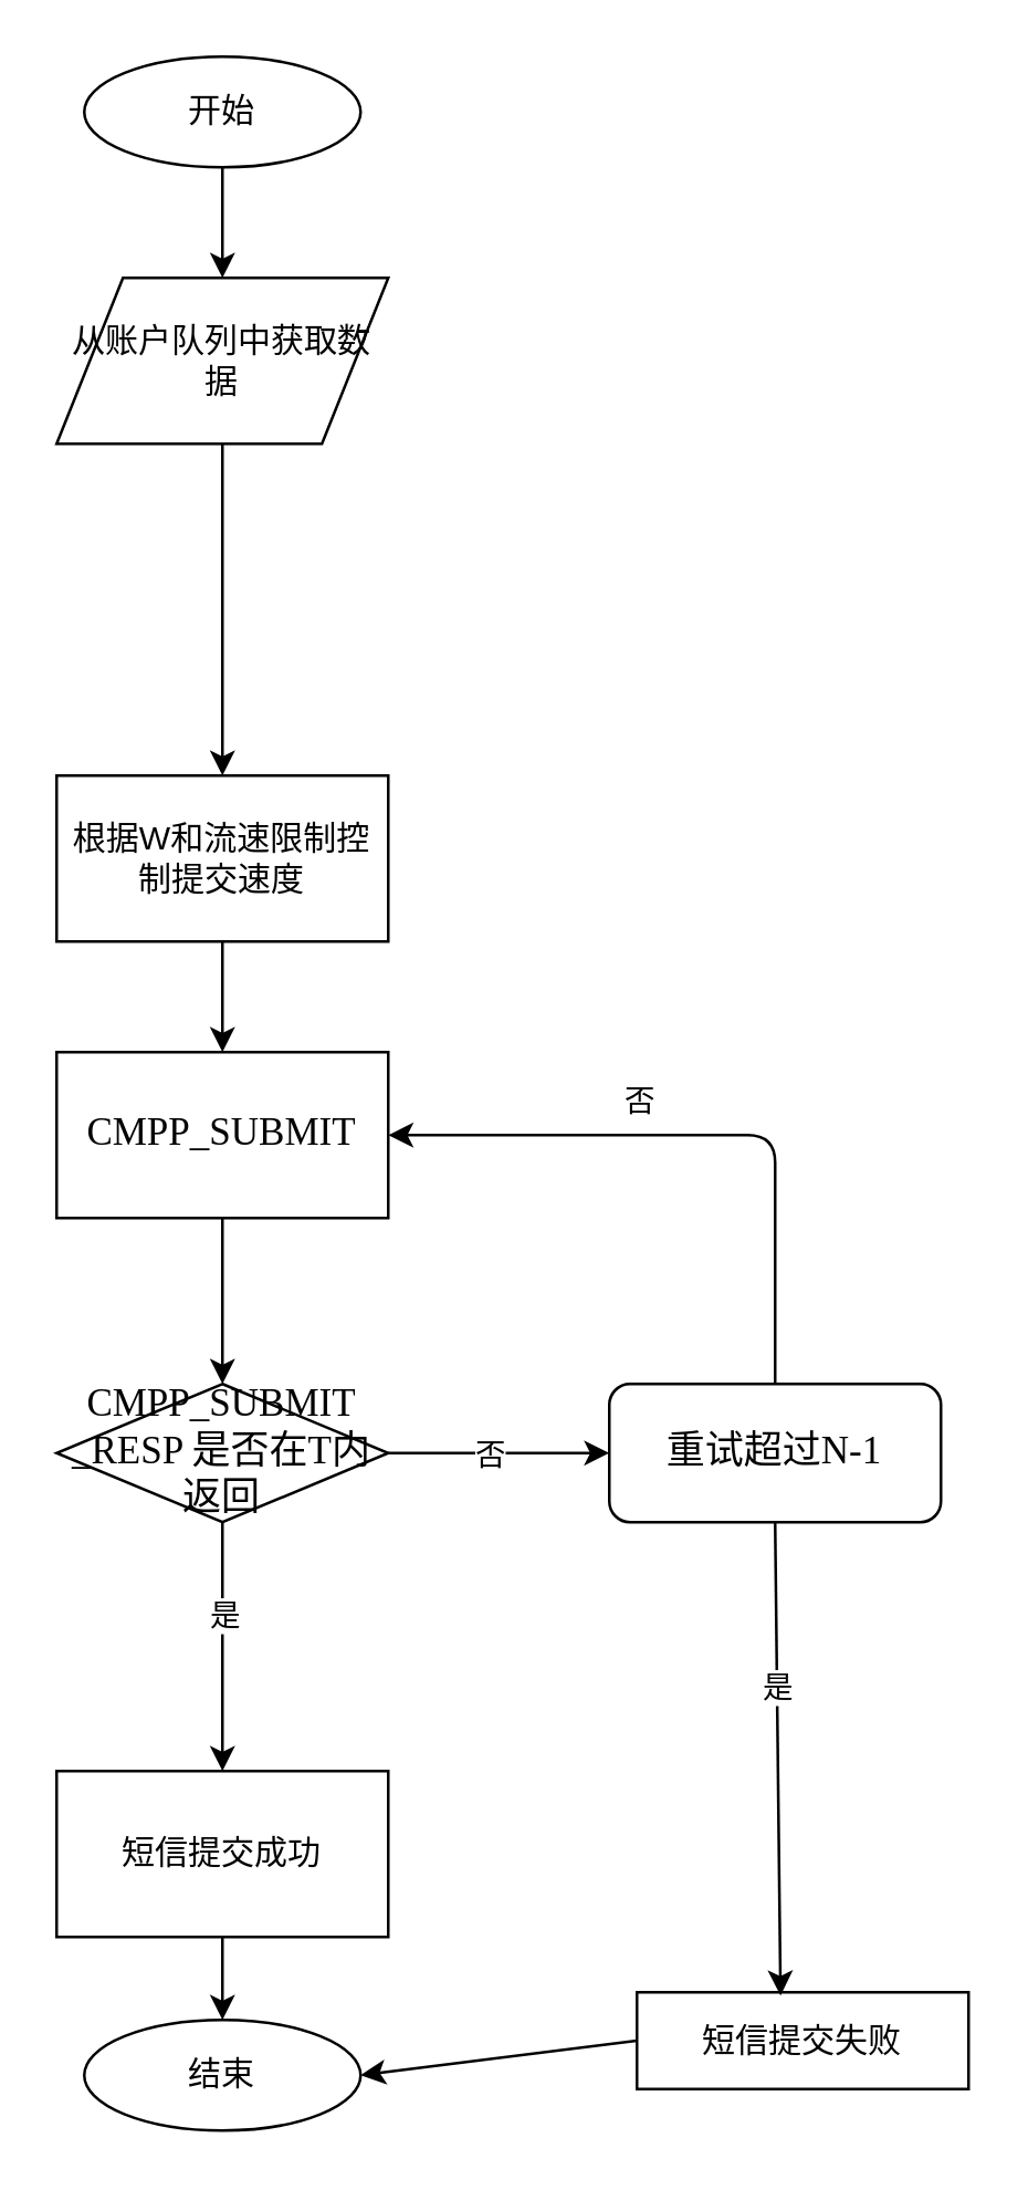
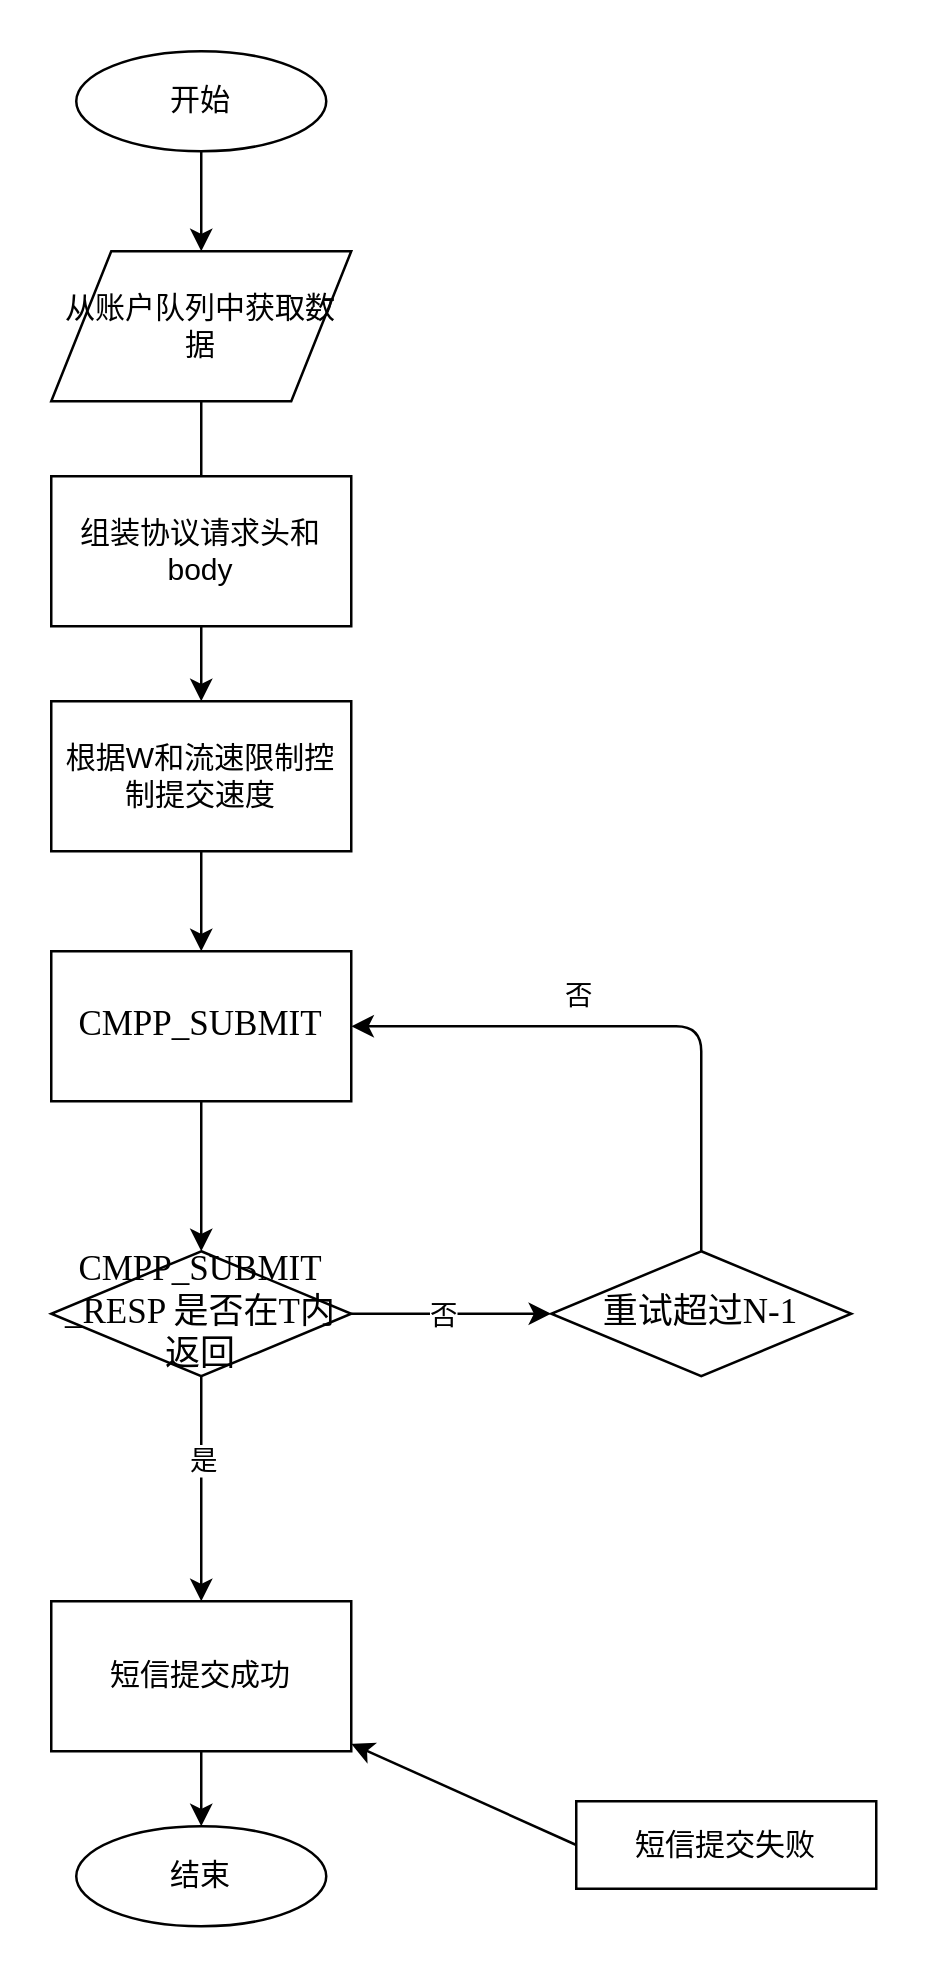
  <mxCell id="0" />
  <mxCell id="1" parent="0" />
  <mxCell id="2" value="开始" style="ellipse;whiteSpace=wrap;html=1;" parent="1" vertex="1"><mxGeometry x="30" y="20" width="100" height="40" as="geometry" /></mxCell>
  <mxCell id="3" value="结束" style="ellipse;whiteSpace=wrap;html=1;" parent="1" vertex="1"><mxGeometry x="30" y="730" width="100" height="40" as="geometry" /></mxCell>
  <mxCell id="4" value="&lt;span lang=&quot;EN-US&quot; style=&quot;font-size: 10.5pt ; font-family: &amp;#34;times new roman&amp;#34; , serif&quot;&gt;CMPP­_SUBMIT&lt;/span&gt;" style="rounded=0;whiteSpace=wrap;html=1;" parent="1" vertex="1"><mxGeometry x="20" y="380" width="120" height="60" as="geometry" /></mxCell>
  <mxCell id="5" value="从账户队列中获取数据" style="shape=parallelogram;perimeter=parallelogramPerimeter;whiteSpace=wrap;html=1;" parent="1" vertex="1"><mxGeometry x="20" y="100" width="120" height="60" as="geometry" /></mxCell>
  <mxCell id="6" value="&lt;span lang=&quot;EN-US&quot; style=&quot;font-size: 10.5pt ; font-family: &amp;#34;times new roman&amp;#34; , serif&quot;&gt;CMPP­_SUBMIT&lt;/span&gt;&lt;span style=&quot;font-family: &amp;#34;times new roman&amp;#34; , serif ; font-size: 14px&quot;&gt;&lt;br&gt;_RESP 是否在T内返回&lt;br&gt;&lt;/span&gt;" style="rhombus;whiteSpace=wrap;html=1;" parent="1" vertex="1"><mxGeometry x="20" y="500" width="120" height="50" as="geometry" /></mxCell>
  <mxCell id="7" value="" style="endArrow=classic;html=1;exitX=0.5;exitY=1;exitDx=0;exitDy=0;entryX=0.5;entryY=0;entryDx=0;entryDy=0;" parent="1" source="10" target="3" edge="1"><mxGeometry width="50" height="50" relative="1" as="geometry"><mxPoint x="80" y="630" as="sourcePoint" /><mxPoint x="370" y="380" as="targetPoint" /></mxGeometry></mxCell>
  <mxCell id="8" value="" style="endArrow=classic;html=1;exitX=0.5;exitY=1;exitDx=0;exitDy=0;entryX=0.5;entryY=0;entryDx=0;entryDy=0;" parent="1" source="6" target="10" edge="1"><mxGeometry width="50" height="50" relative="1" as="geometry"><mxPoint x="80" y="550" as="sourcePoint" /><mxPoint x="80" y="590" as="targetPoint" /></mxGeometry></mxCell>
  <mxCell id="9" value="是" style="edgeLabel;html=1;align=center;verticalAlign=middle;resizable=0;points=[];" parent="8" vertex="1" connectable="0"><mxGeometry x="-0.267" y="1" relative="1" as="geometry"><mxPoint x="-1" as="offset" /></mxGeometry></mxCell>
  <mxCell id="10" value="短信提交成功" style="rounded=0;whiteSpace=wrap;html=1;" parent="1" vertex="1"><mxGeometry x="20" y="640" width="120" height="60" as="geometry" /></mxCell>
- <mxCell id="11" value="&lt;span style=&quot;font-family: &amp;#34;times new roman&amp;#34; , serif ; font-size: 14px&quot;&gt;重试超过N-1&lt;br&gt;&lt;/span&gt;" style="whiteSpace=wrap;html=1;rounded=1;" parent="1" vertex="1"><mxGeometry x="220" y="500" width="120" height="50" as="geometry" /></mxCell>
+ <mxCell id="11" value="&lt;span style=&quot;font-family: &amp;#34;times new roman&amp;#34; , serif ; font-size: 14px&quot;&gt;重试超过N-1&lt;br&gt;&lt;/span&gt;" style="rhombus;whiteSpace=wrap;html=1;" parent="1" vertex="1"><mxGeometry x="220" y="500" width="120" height="50" as="geometry" /></mxCell>
  <mxCell id="12" value="短信提交失败" style="rounded=0;whiteSpace=wrap;html=1;" parent="1" vertex="1"><mxGeometry x="230" y="720" width="120" height="35" as="geometry" /></mxCell>
- <mxCell id="13" value="" style="endArrow=classic;html=1;exitX=0.5;exitY=1;exitDx=0;exitDy=0;entryX=0.433;entryY=0.033;entryDx=0;entryDy=0;entryPerimeter=0;" parent="1" source="11" target="12" edge="1"><mxGeometry width="50" height="50" relative="1" as="geometry"><mxPoint x="230" y="610" as="sourcePoint" /><mxPoint x="280" y="560" as="targetPoint" /></mxGeometry></mxCell>
- <mxCell id="14" value="是" style="edgeLabel;html=1;align=center;verticalAlign=middle;resizable=0;points=[];" parent="13" vertex="1" connectable="0"><mxGeometry x="-0.303" y="5" relative="1" as="geometry"><mxPoint x="-5.33" as="offset" /></mxGeometry></mxCell>
  <mxCell id="15" value="" style="endArrow=classic;html=1;exitX=0.5;exitY=1;exitDx=0;exitDy=0;entryX=0.5;entryY=0;entryDx=0;entryDy=0;" parent="1" source="2" target="5" edge="1"><mxGeometry width="50" height="50" relative="1" as="geometry"><mxPoint x="320" y="240" as="sourcePoint" /><mxPoint x="80" y="100" as="targetPoint" /></mxGeometry></mxCell>
  <mxCell id="16" value="" style="endArrow=classic;html=1;exitX=0.5;exitY=1;exitDx=0;exitDy=0;entryX=0.5;entryY=0;entryDx=0;entryDy=0;" parent="1" source="23" target="4" edge="1"><mxGeometry width="50" height="50" relative="1" as="geometry"><mxPoint x="70" y="380" as="sourcePoint" /><mxPoint x="70" y="420" as="targetPoint" /></mxGeometry></mxCell>
  <mxCell id="17" value="" style="endArrow=classic;html=1;exitX=0.5;exitY=1;exitDx=0;exitDy=0;entryX=0.5;entryY=0;entryDx=0;entryDy=0;" parent="1" source="4" target="6" edge="1"><mxGeometry width="50" height="50" relative="1" as="geometry"><mxPoint x="90" y="480" as="sourcePoint" /><mxPoint x="90" y="520" as="targetPoint" /></mxGeometry></mxCell>
  <mxCell id="18" value="" style="endArrow=classic;html=1;exitX=1;exitY=0.5;exitDx=0;exitDy=0;entryX=0;entryY=0.5;entryDx=0;entryDy=0;" parent="1" source="6" target="11" edge="1"><mxGeometry width="50" height="50" relative="1" as="geometry"><mxPoint x="170" y="520" as="sourcePoint" /><mxPoint x="170" y="560" as="targetPoint" /><Array as="points"><mxPoint x="190" y="525" /></Array></mxGeometry></mxCell>
  <mxCell id="19" value="否" style="edgeLabel;html=1;align=center;verticalAlign=middle;resizable=0;points=[];" parent="18" vertex="1" connectable="0"><mxGeometry x="0.25" y="-15" relative="1" as="geometry"><mxPoint x="-14" y="-15" as="offset" /></mxGeometry></mxCell>
- <mxCell id="20" value="" style="endArrow=classic;html=1;exitX=0;exitY=0.5;exitDx=0;exitDy=0;entryX=1;entryY=0.5;entryDx=0;entryDy=0;" parent="1" source="12" target="3" edge="1"><mxGeometry width="50" height="50" relative="1" as="geometry"><mxPoint x="200" y="800" as="sourcePoint" /><mxPoint x="250" y="750" as="targetPoint" /></mxGeometry></mxCell>
+ <mxCell id="20" value="" style="endArrow=classic;html=1;exitX=0;exitY=0.5;exitDx=0;exitDy=0;" parent="1" source="12" target="10" edge="1"><mxGeometry width="50" height="50" relative="1" as="geometry"><mxPoint x="200" y="800" as="sourcePoint" /><mxPoint x="250" y="750" as="targetPoint" /></mxGeometry></mxCell>
  <mxCell id="21" value="" style="endArrow=classic;html=1;exitX=0.5;exitY=0;exitDx=0;exitDy=0;entryX=1;entryY=0.5;entryDx=0;entryDy=0;edgeStyle=orthogonalEdgeStyle;" parent="1" source="11" target="4" edge="1"><mxGeometry width="50" height="50" relative="1" as="geometry"><mxPoint x="270" y="450" as="sourcePoint" /><mxPoint x="320" y="400" as="targetPoint" /></mxGeometry></mxCell>
  <mxCell id="22" value="否" style="edgeLabel;html=1;align=center;verticalAlign=middle;resizable=0;points=[];" parent="21" vertex="1" connectable="0"><mxGeometry x="-0.333" y="25" relative="1" as="geometry"><mxPoint x="-25" y="-26" as="offset" /></mxGeometry></mxCell>
  <mxCell id="23" value="根据W和流速限制控制提交速度" style="rounded=0;whiteSpace=wrap;html=1;" vertex="1" parent="1"><mxGeometry x="20" y="280" width="120" height="60" as="geometry" /></mxCell>
  <mxCell id="24" value="" style="endArrow=classic;html=1;exitX=0.5;exitY=1;exitDx=0;exitDy=0;entryX=0.5;entryY=0;entryDx=0;entryDy=0;" edge="1" parent="1" source="5" target="23"><mxGeometry width="50" height="50" relative="1" as="geometry"><mxPoint x="80" y="160" as="sourcePoint" /><mxPoint x="80" y="380" as="targetPoint" /></mxGeometry></mxCell>
+ <mxCell id="25" value="组装协议请求头和body" style="rounded=0;whiteSpace=wrap;html=1;" vertex="1" parent="1"><mxGeometry x="20" y="190" width="120" height="60" as="geometry" /></mxCell>
